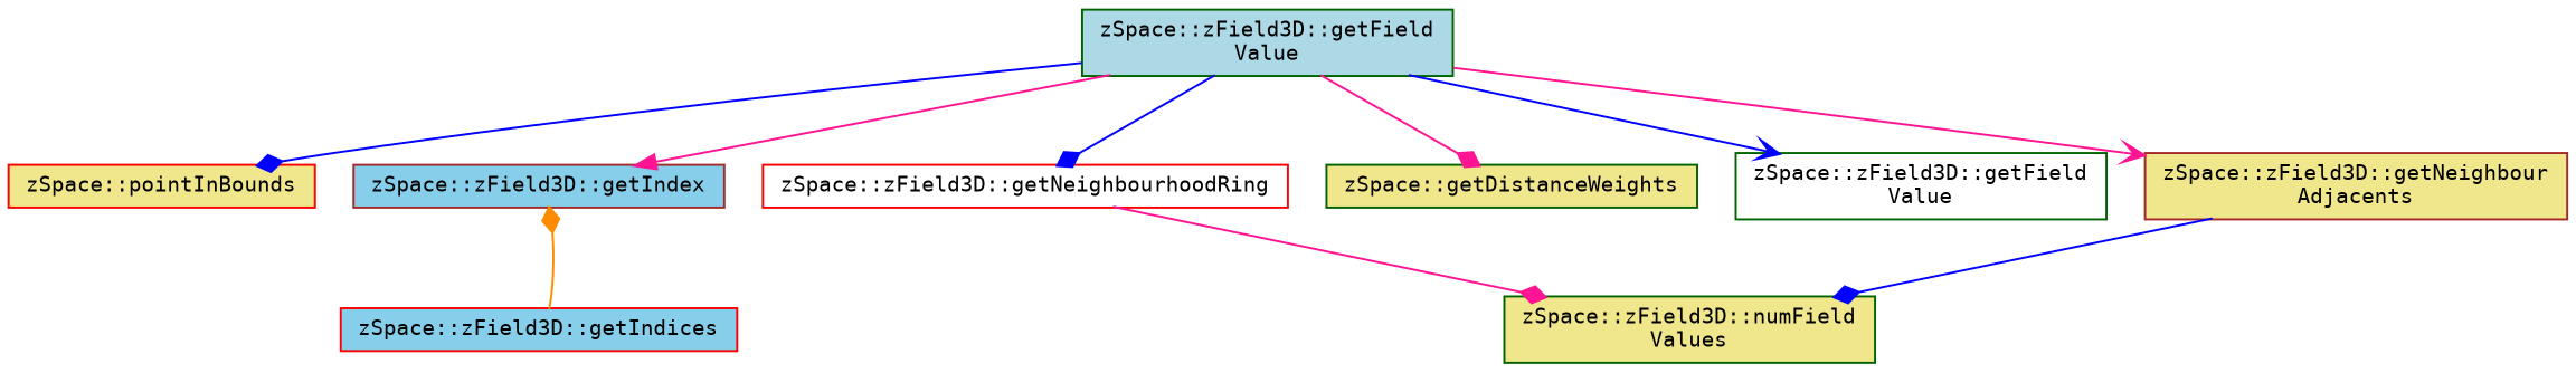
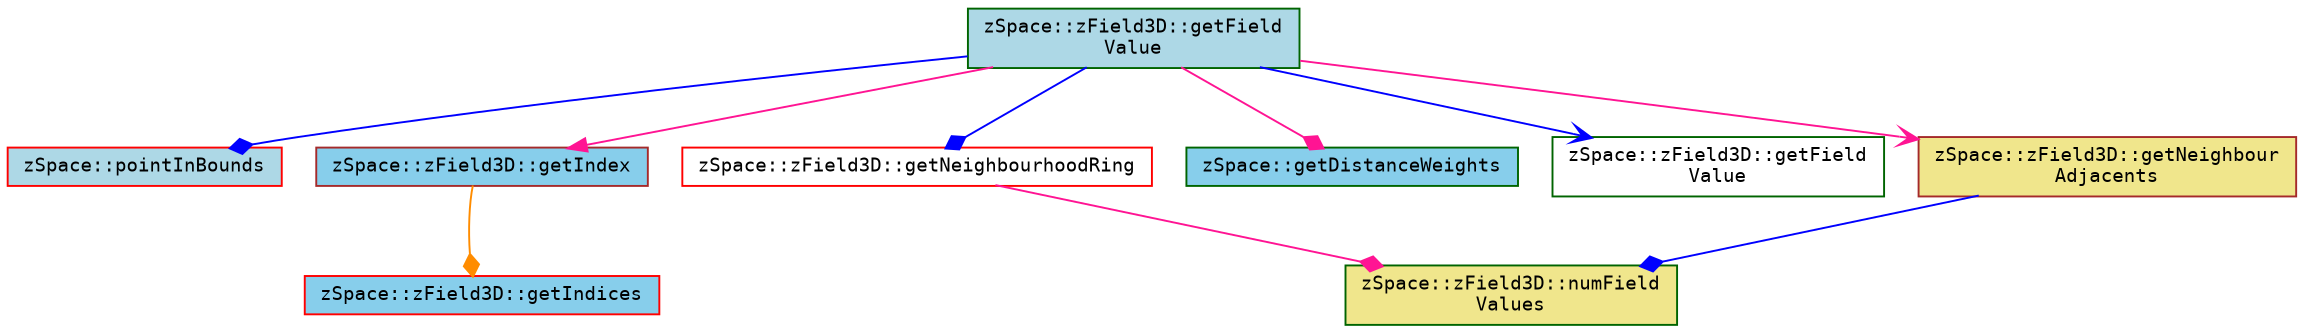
  digraph {
    fontname="DejaVu Sans Mono"
    rankdir=TB
    node [color=darkgreen fillcolor=skyblue fontname="DejaVu Sans Mono" fontsize=10 shape=record style=filled]
    edge [arrowhead=diamond color=blue fontname="DejaVu Sans Mono" fontsize=10 labelfontname=Helvetica labelfontsize=10 style=solid]
    n1 [fillcolor=lightblue fontcolor=black height=0.2 label="zSpace::zField3D::getField\lValue" width=0.4]
-   n2 [color=red fillcolor=khaki height=0.2 label="zSpace::pointInBounds" width=0.4]
+   n2 [color=red fillcolor=lightblue height=0.2 label="zSpace::pointInBounds" width=0.4]
    n3 [color=brown height=0.2 label="zSpace::zField3D::getIndex" width=0.4]
    n4 [color=red fillcolor=white height=0.2 label="zSpace::zField3D::getNeighbourhoodRing" width=0.4]
-   n5 [fillcolor=khaki height=0.2 label="zSpace::getDistanceWeights" width=0.4]
+   n5 [height=0.2 label="zSpace::getDistanceWeights" width=0.4]
    n6 [fillcolor=white height=0.2 label="zSpace::zField3D::getField\lValue" width=0.4]
    n7 [color=brown fillcolor=khaki height=0.2 label="zSpace::zField3D::getNeighbour\lAdjacents" width=0.4]
    n8 [color=red height=0.2 label="zSpace::zField3D::getIndices" width=0.4]
    n9 [fillcolor=khaki height=0.2 label="zSpace::zField3D::numField\lValues" width=0.4]
    n1 -> n2
    n1 -> n3 [arrowhead=normal color=deeppink]
    n1 -> n4
    n1 -> n5 [color=deeppink]
    n1 -> n6 [arrowhead=vee]
    n1 -> n7 [arrowhead=vee color=deeppink]
-   n8 -> n3 [color=darkorange]
+   n3 -> n8 [color=darkorange]
    n4 -> n9 [color=deeppink]
    n7 -> n9
  }
